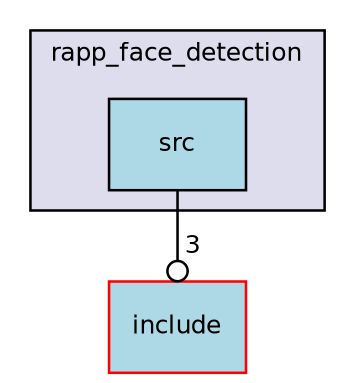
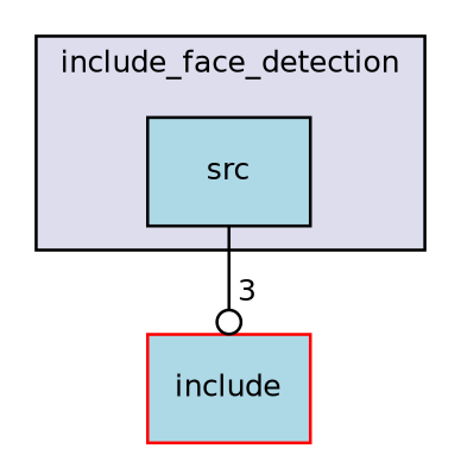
  digraph {
    compound=true
    node [fillcolor=lightblue fontname=Helvetica fontsize=10 shape=box style=filled]
    n1 [label=src pencolor=black]
    n2 [color=red label=include]
    subgraph cluster_1 {
      bgcolor="#ddddee"
      fontname=Helvetica
      fontsize=10
-     label=rapp_face_detection
+     label=include_face_detection
      pencolor=black
      n1
    }
    n1 -> n2 [headlabel=3 labeldistance=1.5 labelfontname=Helvetica labelfontsize=10 arrowhead=odot]
  }
